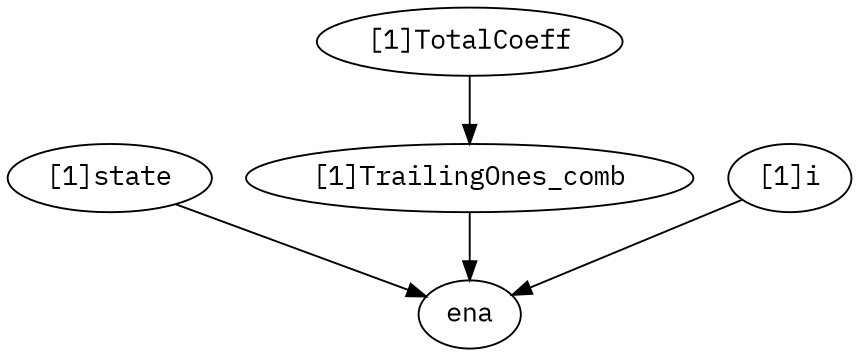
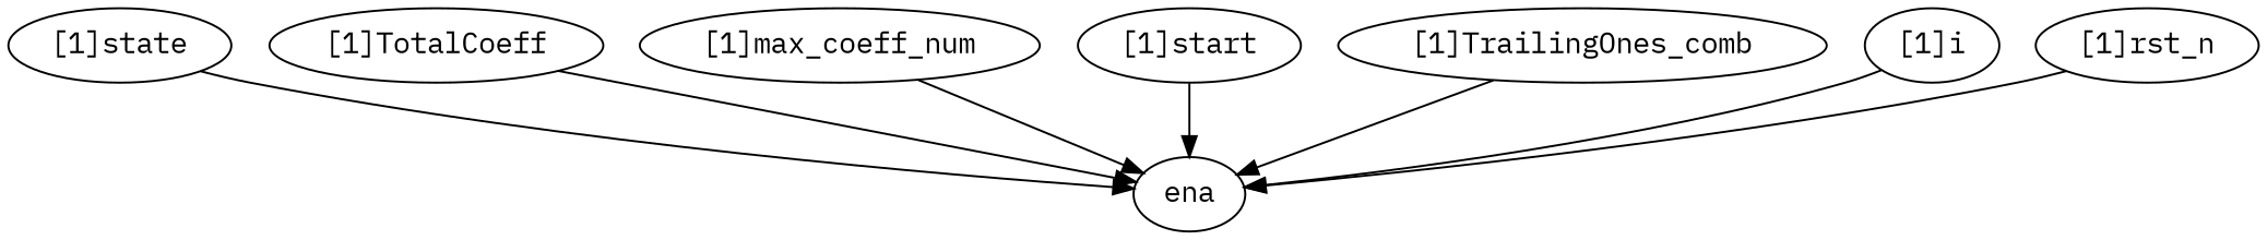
  strict digraph {
    fontname="IBM Plex Mono"
    node [complexity=2 fontname="IBM Plex Mono" importance=0.87492617187]
    edge [fontname="IBM Plex Mono"]
    "[1]state" [importance=4.4316838321 rank=2.21584191605]
    n2 [complexity=1 importance=0.276980239506 label=ena rank=0.276980239506]
    "[1]TotalCoeff" [complexity=6 importance=1.42888665088 rank=0.238147775147]
+   "[1]max_coeff_num" [complexity=4 rank=0.218731542967]
+   "[1]start" [importance=0.597945932364 rank=0.298972966182]
    "[1]TrailingOnes_comb" [complexity=3 rank=0.29164205729]
    "[1]i" [complexity=7 importance=2.12239238095 rank=0.303198911564]
+   "[1]rst_n" [importance=4.47566928545 rank=2.23783464273]
    "[1]state" -> n2
-   "[1]TotalCoeff" -> "[1]TrailingOnes_comb"
+   "[1]TotalCoeff" -> n2
+   "[1]max_coeff_num" -> n2
+   "[1]start" -> n2
    "[1]TrailingOnes_comb" -> n2
    "[1]i" -> n2
+   "[1]rst_n" -> n2
  }
